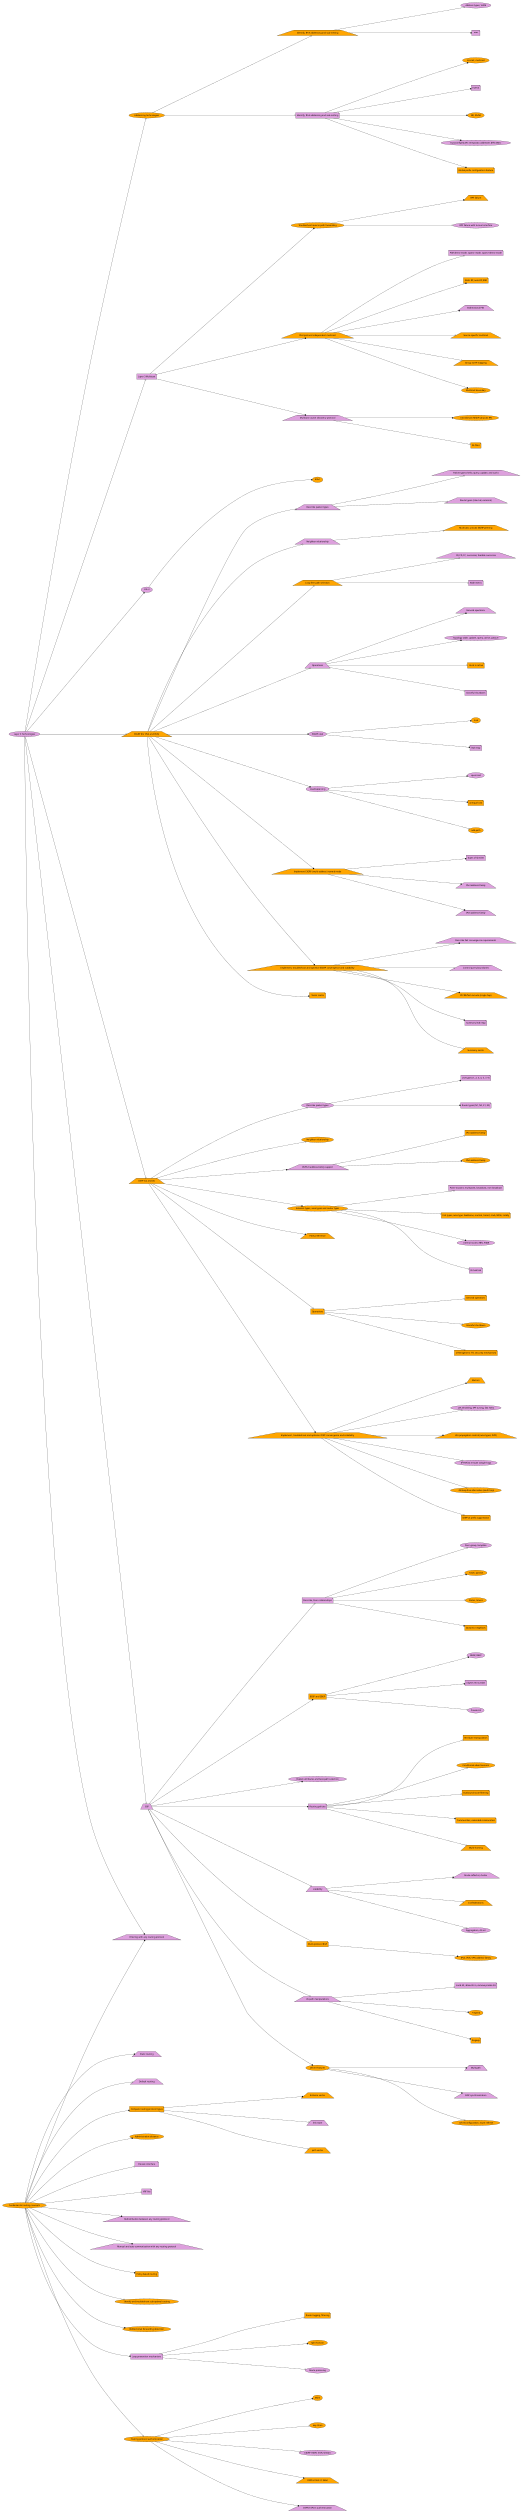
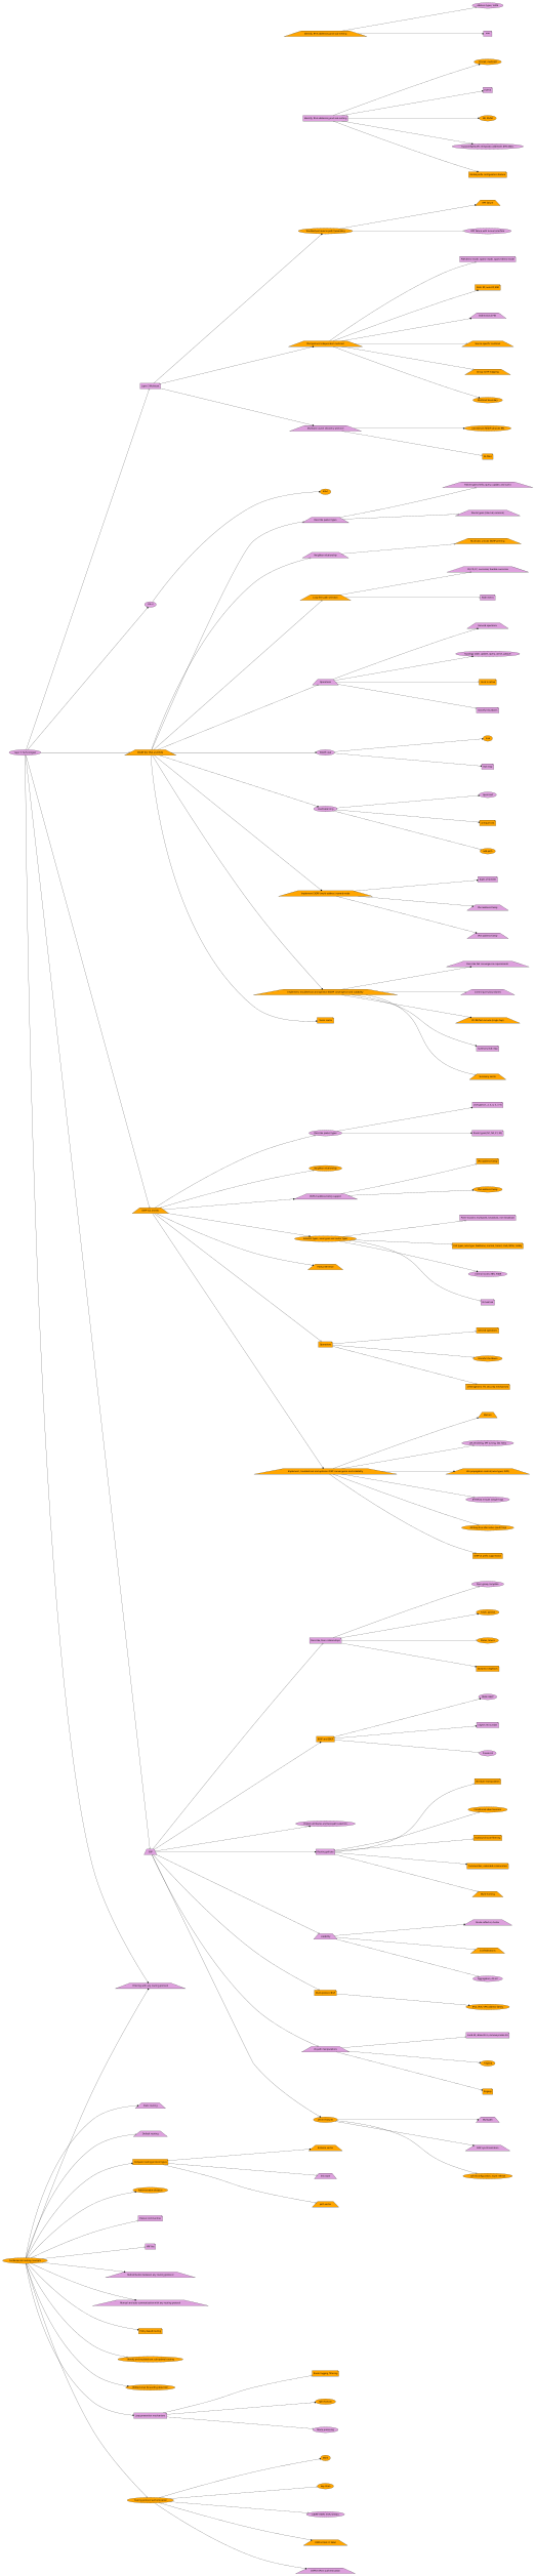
  digraph {
    fontname="Noto Sans"
    fontsize=11
    nodesep=2
    rankdir=LR
    ranksep=4
    root=0.2
    node [fillcolor=orange fontname="Noto Sans" shape=ellipse style=filled]
    edge [arrowhead=dot fontname="Noto Sans"]
    n1 [fillcolor=plum label="Layer 3 Technologies"]
-   n2 [label="Addressing technologies"]
    n3 [fillcolor=plum label="Layer 3 Multicast" shape=note]
    n4 [fillcolor=plum label="RIP v2"]
    n5 [label="EIGRP (for IPv4 and IPv6)" shape=trapezium]
    n6 [label="OSPF (v2 and v3)" shape=trapezium]
    n7 [fillcolor=plum label=BGP shape=trapezium]
    n8 [fillcolor=plum label="Filtering with any routing protocol" shape=trapezium]
    n9 [label="Identify, IPv9 addressing and sub-netting" shape=trapezium]
    n10 [fillcolor=plum label="Identify, IPv6 addressing and sub-netting" shape=note]
    n11 [label="Troubleshoot reverse path forwarding"]
    n12 [label="IPv4 protocol independent multicast" shape=trapezium]
    n13 [fillcolor=plum label="Multicast source discovery protocol" shape=trapezium]
    n14 [label="Fundamental routing concepts"]
    n15 [fillcolor=plum label="Static routing" shape=trapezium]
    n16 [fillcolor=plum label="Default routing" shape=trapezium]
    n17 [label="Compare routing protocol types" shape=note]
    n18 [label="Administrative distance"]
-   n19 [fillcolor=plum label="Passive interface" shape=note]
+   n19 [fillcolor=plum label="Passive communities" shape=note]
    n20 [fillcolor=plum label="VRF lite" shape=note]
    n21 [fillcolor=plum label="Redistribution between any routing protocol" shape=trapezium]
    n22 [fillcolor=plum label="Manual and auto summarization with any routing protocol" shape=trapezium]
    n23 [label="Policy-based routing" shape=note]
    n24 [label="Identify and troubleshoot sub-optimal routing"]
    n25 [label="Bidirectional forwarding detection"]
    n26 [fillcolor=plum label="Loop prevention mechanisms" shape=note]
    n27 [label="Routing protocol authentication"]
    n28 [label=RIPv2]
    n29 [fillcolor=plum label="Describe packet types" shape=trapezium]
    n30 [fillcolor=plum label="Neighbor relationship" shape=trapezium]
    n31 [label="Loop free path selection" shape=trapezium]
    n32 [fillcolor=plum label=Operations shape=trapezium]
    n33 [fillcolor=plum label="EIGRP stub"]
    n34 [fillcolor=plum label="Load-balancing"]
    n35 [label="Implement EIGRP (multi-address) named mode" shape=trapezium]
    n36 [label="Implement, troubleshoot and optimize EIGRP convergence and scalability" shape=trapezium]
    n37 [label="Classic metric" shape=note]
    n38 [fillcolor=plum label="Describe packet types"]
    n39 [label="Neighbor relationship"]
    n40 [fillcolor=plum label="OSPFv3 address-family support" shape=trapezium]
    n41 [label="Network types, area types and router types"]
    n42 [label="Path preference" shape=trapezium]
    n43 [label=Operations shape=note]
    n44 [label="Implement, troubleshoot and optimize OSPF convergence and scalability" shape=trapezium]
    n45 [fillcolor=plum label="Describe, Peer relationships" shape=note]
    n46 [label="IBGP and EBGP" shape=note]
    n47 [fillcolor=plum label="Explain attributes and best-path selection"]
    n48 [fillcolor=plum label="Routing policies" shape=note]
    n49 [fillcolor=plum label=Scalability shape=trapezium]
    n50 [label="Multi-protocol BGP" shape=note]
    n51 [fillcolor=plum label="AS path manipulations" shape=trapezium]
    n52 [label="Other Features"]
    n53 [fillcolor=plum label="Address types, VLSM"]
    n54 [fillcolor=plum label=ARP shape=note]
    n55 [label="Unicast, multicast"]
    n56 [fillcolor=plum label="EUI-64" shape=note]
    n57 [label="ND, RS/RA"]
    n58 [fillcolor=plum label="Autoconfig/SLAAC temporary addresses (RFC4941)"]
    n59 [label="Global prefix configuration feature" shape=note]
    n60 [label="RPF failure" shape=trapezium]
    n61 [fillcolor=plum label="RPF failure with tunnel interface"]
    n62 [fillcolor=plum label="PIM dense mode, sparse mode, sparse-dense mode" shape=note]
    n63 [label="Static RP, auto-RP, BSR" shape=note]
    n64 [fillcolor=plum label="Bidirectional PIM" shape=trapezium]
    n65 [label="Source-specific multicast" shape=trapezium]
    n66 [label="Group to RP mapping" shape=trapezium]
    n67 [label="Multicast boundary"]
    n68 [label="Intra-domain MSDP (anycast RP)"]
    n69 [label="SA filter" shape=note]
    n70 [label="distance vector" shape=trapezium]
    n71 [fillcolor=plum label="link state" shape=trapezium]
    n72 [label="path vector" shape=trapezium]
    n73 [label="Route tagging, filtering" shape=note]
    n74 [label="Split horizon"]
    n75 [fillcolor=plum label="Route poisoning"]
    n76 [label=MD5]
    n77 [label="key-chain"]
    n78 [fillcolor=plum label="EIGRP HMAC SHA2-256bit"]
    n79 [label="OSPFv2 SHA1-196bit" shape=trapezium]
    n80 [fillcolor=plum label="OSPFv3 IPsec authentication" shape=trapezium]
    n81 [fillcolor=plum label="Packet types (hello, query, update, and such)" shape=trapezium]
    n82 [fillcolor=plum label="Route types (internal, external)" shape=trapezium]
    n83 [label="Multicast, unicast EIGRP peering" shape=trapezium]
    n84 [fillcolor=plum label="RD, FD, FC, successor, feasible successor" shape=trapezium]
    n85 [fillcolor=plum label="Wide metric" shape=note]
    n86 [fillcolor=plum label="General operations" shape=trapezium]
    n87 [fillcolor=plum label="Topology table, update, query, active, passive"]
    n88 [label="Stuck in active" shape=note]
    n89 [fillcolor=plum label="Graceful shutdown" shape=note]
    n90 [label=stub]
    n91 [fillcolor=plum label="leak-map" shape=note]
    n92 [fillcolor=plum label="equal-cost"]
    n93 [label="unequal-cost" shape=note]
    n94 [label="add-path"]
    n95 [fillcolor=plum label="Types of families" shape=note]
    n96 [fillcolor=plum label="IPv4 address-family" shape=trapezium]
    n97 [fillcolor=plum label="IPv6 address-family" shape=trapezium]
    n98 [fillcolor=plum label="Describe fast convergence requirements" shape=trapezium]
    n99 [fillcolor=plum label="Control query boundaries" shape=trapezium]
    n100 [label="IP FRR/fast reroute (single hop)" shape=trapezium]
    n101 [fillcolor=plum label="Summary leak-map" shape=note]
    n102 [label="Summary metric" shape=trapezium]
    n103 [fillcolor=plum label="LSA types (1, 2, 3, 4, 5, 7, 9)" shape=note]
    n104 [fillcolor=plum label="Route types (N1, N2, E1, E2)" shape=note]
    n105 [label="IPv4 address-family" shape=note]
    n106 [label="IPv6 address-family"]
    n107 [fillcolor=plum label="Point-to-point, multipoint, broadcast, non-broadcast" shape=note]
    n108 [label="LSA types, area type: backbone, normal, transit, stub, NSSA, totally" shape=note]
    n109 [fillcolor=plum label="Internal router, ABR, ASBR"]
    n110 [fillcolor=plum label="Virtual link" shape=note]
    n111 [label="General operations" shape=note]
    n112 [label="Graceful shutdown"]
    n113 [label="GTSM (generic TTL security mechanism)" shape=note]
    n114 [label=Metrics shape=trapezium]
    n115 [fillcolor=plum label="LSA throttling, SPF tuning, fast hello"]
    n116 [label="LSA propagation control (area types, ISPF)" shape=trapezium]
    n117 [fillcolor=plum label="IP FR/fast reroute (single hop)"]
    n118 [label="LFA/loop-free alternative (multi hop)"]
    n119 [label="OSPFv3 prefix suppression" shape=note]
    n120 [fillcolor=plum label="Peer-group, template"]
    n121 [label="Active, passive"]
    n122 [label="States, timers"]
    n123 [label="Dynamic neighbors" shape=note]
    n124 [fillcolor=plum label="EBGP, IBGP"]
    n125 [fillcolor=plum label="4 bytes AS number" shape=note]
    n126 [fillcolor=plum label="Private AS"]
    n127 [label="Attribute manipulation" shape=note]
    n128 [label="Conditional advertisement"]
    n129 [label="Outbound route filtering" shape=note]
    n130 [label="Communities, extended communities" shape=note]
    n131 [label="Multi-homing" shape=trapezium]
    n132 [fillcolor=plum label="Route-reflector, cluster" shape=trapezium]
    n133 [label=Confederations shape=trapezium]
    n134 [fillcolor=plum label="Aggregation, AS set"]
    n135 [label="IPv4, IPv6, VPN address-family"]
    n136 [fillcolor=plum label="Local AS, allow AS in, remove private AS" shape=note]
    n137 [label=Prepend]
    n138 [label=Regexp shape=note]
    n139 [fillcolor=plum label=Multipath shape=trapezium]
    n140 [fillcolor=plum label="BGP synchronization" shape=trapezium]
    n141 [label="Soft reconfiguration, route refresh"]
-   n1 -> n2 [arrowhead=odot]
    n1 -> n3 [arrowhead=odot]
    n1 -> n4
    n1 -> n5 [arrowhead=odot]
    n1 -> n6 [arrowhead=odot]
    n1 -> n7 [arrowhead=odot]
    n1 -> n8
-   n2 -> n9 [arrowhead=odot]
-   n2 -> n10 [arrowhead=odot]
    n3 -> n11
    n3 -> n12
    n3 -> n13
    n4 -> n28
    n5 -> n29 [arrowhead=odot]
    n5 -> n30 [arrowhead=odot]
    n5 -> n31 [arrowhead=odot]
    n5 -> n32 [arrowhead=odot]
    n5 -> n33
    n5 -> n34
    n5 -> n35
    n5 -> n36
    n5 -> n37
    n6 -> n38 [arrowhead=odot]
    n6 -> n39 [arrowhead=odot]
    n6 -> n40
    n6 -> n41
    n6 -> n42
    n6 -> n43 [arrowhead=odot]
    n6 -> n44
    n7 -> n45 [arrowhead=odot]
    n7 -> n46
    n7 -> n47
    n7 -> n48
    n7 -> n49 [arrowhead=odot]
    n7 -> n50 [arrowhead=odot]
    n7 -> n51 [arrowhead=odot]
    n7 -> n52
    n9 -> n53 [arrowhead=odot]
    n9 -> n54
    n10 -> n55
    n10 -> n56
    n10 -> n57
    n10 -> n58
    n10 -> n59
    n11 -> n60
    n11 -> n61 [arrowhead=odot]
    n12 -> n62 [arrowhead=odot]
    n12 -> n63
    n12 -> n64
    n12 -> n65 [arrowhead=odot]
    n12 -> n66 [arrowhead=odot]
    n12 -> n67
    n13 -> n68
    n13 -> n69 [arrowhead=odot]
    n14 -> n8
    n14 -> n15
    n14 -> n16 [arrowhead=odot]
    n14 -> n17
    n14 -> n18
    n14 -> n19 [arrowhead=odot]
    n14 -> n20 [arrowhead=odot]
    n14 -> n21
    n14 -> n22
    n14 -> n23
    n14 -> n24 [arrowhead=odot]
    n14 -> n25
    n14 -> n26
    n14 -> n27 [arrowhead=odot]
    n17 -> n70
    n17 -> n71 [arrowhead=odot]
    n17 -> n72 [arrowhead=odot]
    n26 -> n73 [arrowhead=odot]
    n26 -> n74
    n26 -> n75 [arrowhead=odot]
    n27 -> n76
    n27 -> n77 [arrowhead=odot]
    n27 -> n78 [arrowhead=odot]
    n27 -> n79
    n27 -> n80
    n29 -> n81 [arrowhead=odot]
    n29 -> n82 [arrowhead=odot]
    n30 -> n83 [arrowhead=odot]
    n31 -> n84 [arrowhead=odot]
    n31 -> n85 [arrowhead=odot]
    n32 -> n86
    n32 -> n87
    n32 -> n88 [arrowhead=odot]
    n32 -> n89 [arrowhead=odot]
    n33 -> n90
    n33 -> n91
    n34 -> n92
    n34 -> n93
    n34 -> n94 [arrowhead=odot]
    n35 -> n95
    n35 -> n96
    n35 -> n97
    n36 -> n98
    n36 -> n99 [arrowhead=odot]
    n36 -> n100
    n36 -> n101
    n36 -> n102 [arrowhead=odot]
    n38 -> n103
    n38 -> n104
    n40 -> n105 [arrowhead=odot]
    n40 -> n106
    n41 -> n107 [arrowhead=odot]
    n41 -> n108 [arrowhead=odot]
    n41 -> n109
    n41 -> n110 [arrowhead=odot]
    n43 -> n111 [arrowhead=odot]
    n43 -> n112 [arrowhead=odot]
    n43 -> n113 [arrowhead=odot]
    n44 -> n114
    n44 -> n115 [arrowhead=odot]
    n44 -> n116
    n44 -> n117 [arrowhead=odot]
    n44 -> n118 [arrowhead=odot]
    n44 -> n119 [arrowhead=odot]
    n45 -> n120 [arrowhead=odot]
    n45 -> n121
    n45 -> n122 [arrowhead=odot]
    n45 -> n123
    n46 -> n124
    n46 -> n125
    n46 -> n126 [arrowhead=odot]
    n48 -> n127 [arrowhead=odot]
    n48 -> n128 [arrowhead=odot]
    n48 -> n129 [arrowhead=odot]
    n48 -> n130
    n48 -> n131 [arrowhead=odot]
    n49 -> n132
    n49 -> n133 [arrowhead=odot]
    n49 -> n134 [arrowhead=odot]
    n50 -> n135
    n51 -> n136 [arrowhead=odot]
    n51 -> n137
    n51 -> n138
    n52 -> n139
    n52 -> n140
    n52 -> n141 [arrowhead=odot]
  }
